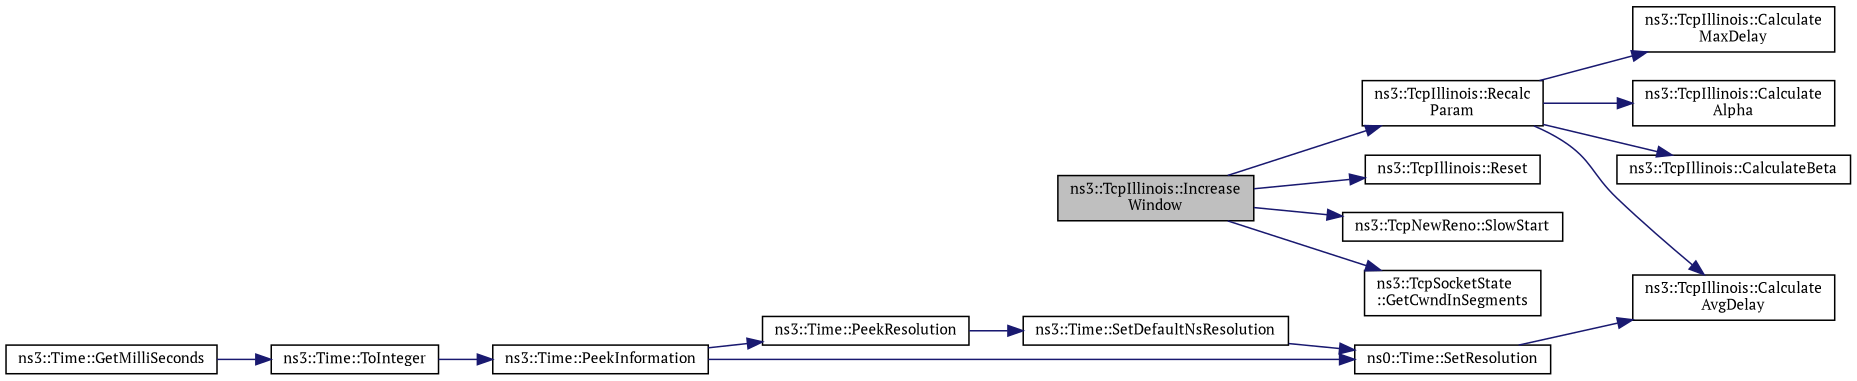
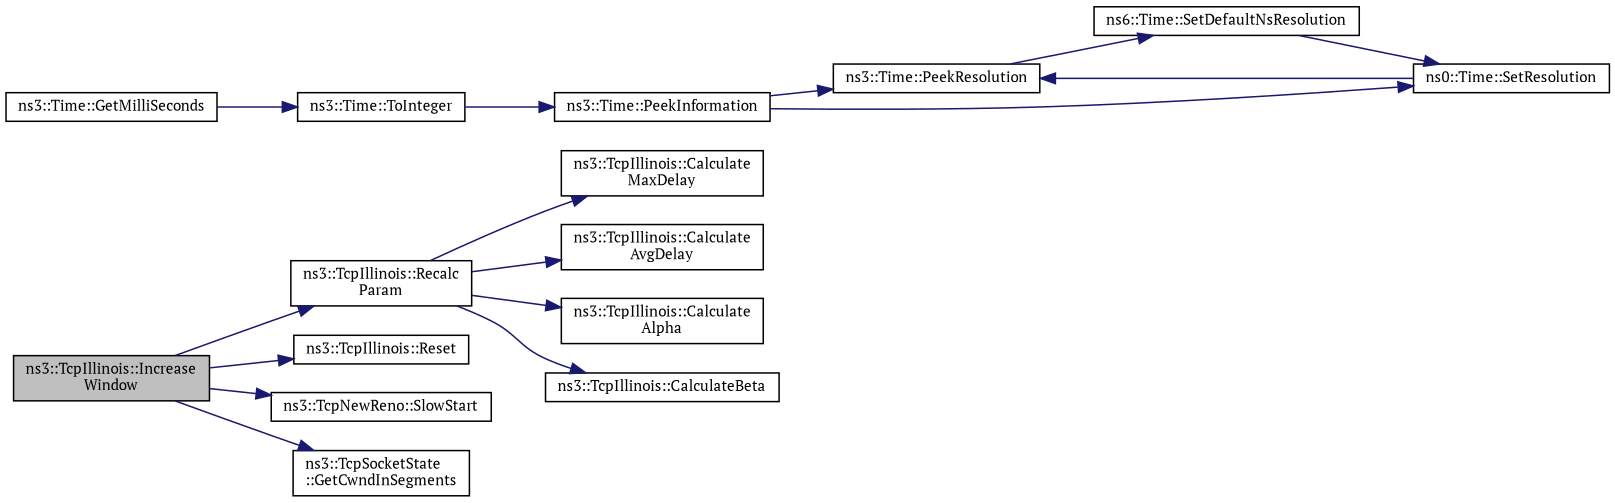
  digraph {
    fontname="PT Serif"
    rankdir=LR
    node [color=black fillcolor=white fontname="PT Serif" fontsize=10 shape=record style=filled]
    edge [color=midnightblue fontname="PT Serif" fontsize=10 labelfontname=Helvetica labelfontsize=10 style=solid]
    n1 [fillcolor=grey75 fontcolor=black height=0.2 label="ns3::TcpIllinois::Increase\lWindow" width=0.4]
    n2 [height=0.2 label="ns3::TcpIllinois::Recalc\lParam" width=0.4]
    n3 [height=0.2 label="ns3::TcpIllinois::Reset" width=0.4]
    n4 [height=0.2 label="ns3::TcpNewReno::SlowStart" width=0.4]
    n5 [height=0.2 label="ns3::TcpSocketState\l::GetCwndInSegments" width=0.4]
    n6 [height=0.2 label="ns3::TcpIllinois::Calculate\lMaxDelay" width=0.4]
    n7 [height=0.2 label="ns3::TcpIllinois::Calculate\lAvgDelay" width=0.4]
    n8 [height=0.2 label="ns3::TcpIllinois::Calculate\lAlpha" width=0.4]
    n9 [height=0.2 label="ns3::TcpIllinois::CalculateBeta" width=0.4]
    n10 [height=0.2 label="ns3::Time::GetMilliSeconds" width=0.4]
    n11 [height=0.2 label="ns3::Time::ToInteger" width=0.4]
    n12 [height=0.2 label="ns3::Time::PeekInformation" width=0.4]
    n13 [height=0.2 label="ns3::Time::PeekResolution" width=0.4]
    n14 [height=0.2 label="ns0::Time::SetResolution" width=0.4]
-   n15 [height=0.2 label="ns3::Time::SetDefaultNsResolution" width=0.4]
+   n15 [height=0.2 label="ns6::Time::SetDefaultNsResolution" width=0.4]
    n1 -> n2
    n1 -> n3
    n1 -> n4
    n1 -> n5
    n2 -> n6
    n2 -> n7
    n2 -> n8
    n2 -> n9
    n10 -> n11
    n11 -> n12
    n12 -> n13
    n12 -> n14
    n13 -> n15
-   n14 -> n7
+   n14 -> n13
    n15 -> n14
  }
